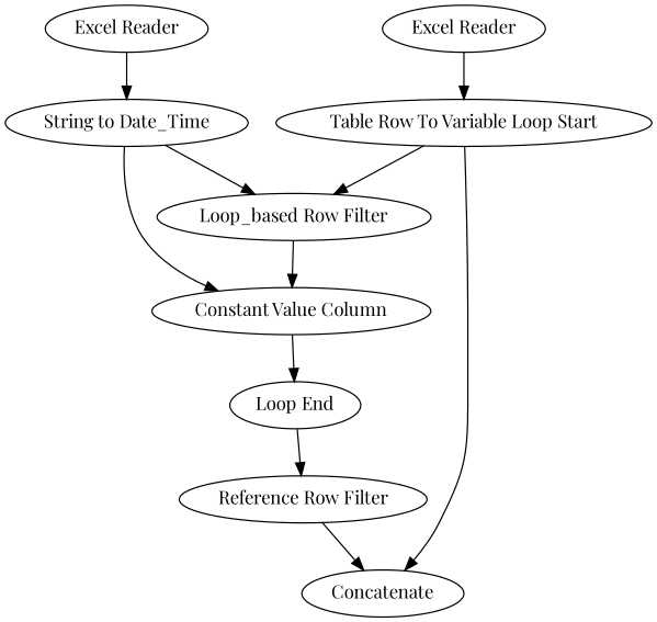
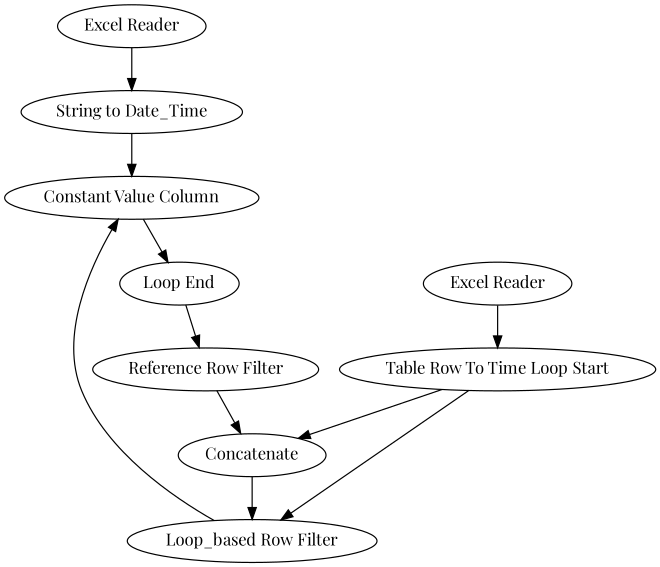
  digraph {
    fontname="Playfair Display"
    rankdir=TB
    node [fontname="Playfair Display"]
    edge [fontname="Playfair Display"]
    n1 [label="Excel Reader"]
    n2 [label="String to Date_Time"]
    n3 [label="Loop_based Row Filter"]
    n4 [label="Constant Value Column"]
    n5 [label="Excel Reader"]
-   n6 [label="Table Row To Variable Loop Start"]
+   n6 [label="Table Row To Time Loop Start"]
    n7 [label=Concatenate]
    n8 [label="Reference Row Filter"]
    n9 [label="Loop End"]
    n1 -> n2
-   n2 -> n3
+   n7 -> n3
    n2 -> n4
    n3 -> n4
    n4 -> n9
    n5 -> n6
    n6 -> n3
    n6 -> n7
    n8 -> n7
    n9 -> n8
  }
